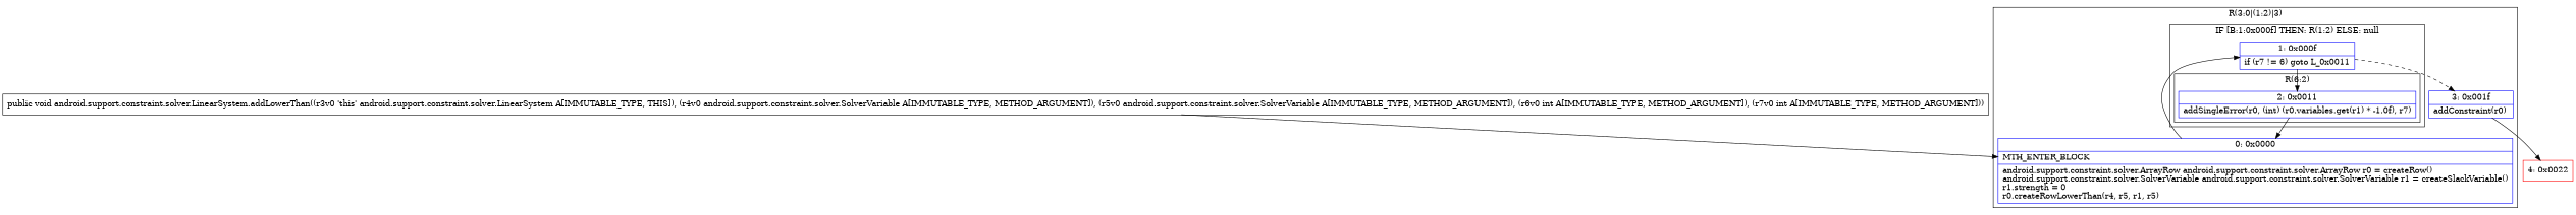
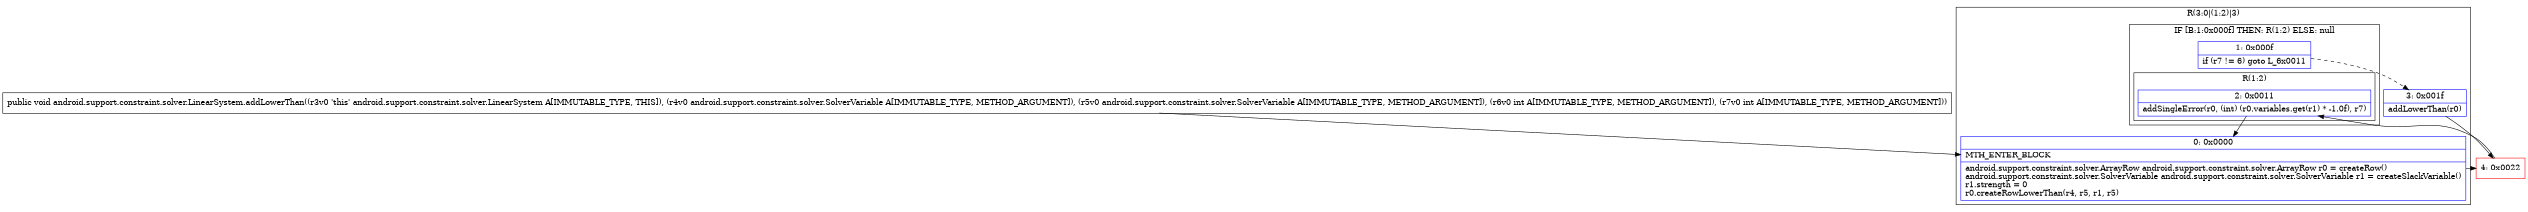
  digraph {
    node [color=blue shape=record]
    n1 [label="{2\:\ 0x0011|addSingleError(r0, (int) (r0.variables.get(r1) * \-1.0f), r7)\l}"]
-   n2 [label="{1\:\ 0x000f|if (r7 != 6) goto L_0x0011\l}"]
+   n2 [label="{1\:\ 0x000f|if (r7 != 6) goto L_6x0011\l}"]
    n3 [label="{0\:\ 0x0000|MTH_ENTER_BLOCK\l|android.support.constraint.solver.ArrayRow android.support.constraint.solver.ArrayRow r0 = createRow()\landroid.support.constraint.solver.SolverVariable android.support.constraint.solver.SolverVariable r1 = createSlackVariable()\lr1.strength = 0\lr0.createRowLowerThan(r4, r5, r1, r5)\l}"]
-   n4 [label="{3\:\ 0x001f|addConstraint(r0)\l}"]
+   n4 [label="{3\:\ 0x001f|addLowerThan(r0)\l}"]
    n5 [color=red label="{4\:\ 0x0022}"]
    n6 [label="{public void android.support.constraint.solver.LinearSystem.addLowerThan((r3v0 'this' android.support.constraint.solver.LinearSystem A[IMMUTABLE_TYPE, THIS]), (r4v0 android.support.constraint.solver.SolverVariable A[IMMUTABLE_TYPE, METHOD_ARGUMENT]), (r5v0 android.support.constraint.solver.SolverVariable A[IMMUTABLE_TYPE, METHOD_ARGUMENT]), (r6v0 int A[IMMUTABLE_TYPE, METHOD_ARGUMENT]), (r7v0 int A[IMMUTABLE_TYPE, METHOD_ARGUMENT])) }" color=""]
    subgraph cluster_1 {
      label="R(3:0|(1:2)|3)"
      n3
      n4
      subgraph cluster_2 {
        label="IF [B:1:0x000f] THEN: R(1:2) ELSE: null"
        n2
        subgraph cluster_3 {
-         label="R(6:2)"
+         label="R(1:2)"
          n1
        }
      }
    }
    n1 -> n3
-   n2 -> n1
+   n5 -> n1
    n2 -> n4 [style=dashed]
-   n3 -> n2
+   n3 -> n5
    n4 -> n5
    n6 -> n3
  }
